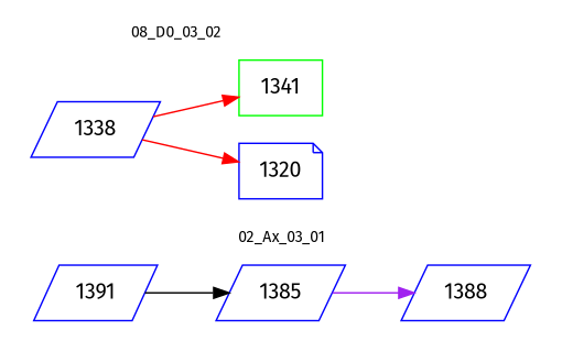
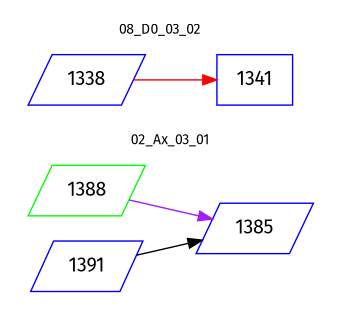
  digraph {
    fontname="Fira Sans"
    rankdir=LR
    node [color=blue fontname="Fira Sans" shape=parallelogram]
    edge [color=red fontname="Fira Sans"]
    n1 [label=1385]
-   n2 [label=1388]
+   n2 [color=green label=1388]
    n3 [label=1391]
    n4 [label=1338]
-   n5 [label=1320 shape=note]
-   n6 [color=green label=1341 shape=box]
+   n6 [label=1341 shape=box]
    subgraph cluster_1 {
      color=white
      fontsize=10
      label="02_Ax_03_01"
      n1
      n2
      n3
    }
    subgraph cluster_2 {
      color=white
      fontsize=10
      label="08_D0_03_02"
      n4
-     n5
      n6
    }
-   n1 -> n2 [color=purple]
+   n2 -> n1 [color=purple]
    n3 -> n1 [color=black]
-   n4 -> n5
    n4 -> n6
  }
